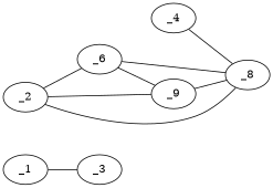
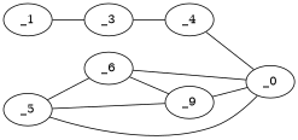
  graph {
    rankdir=LR
    node [x=65 y=51]
    edge [valence=2]
    _1 [x=5 y=62]
    _3 [y=53]
    _4 [y=63]
-   _5 [x=71 label=_2]
+   _5 [x=71]
    _6 [x=84 y=59]
-   _8 [x=127]
+   _8 [x=127 label=_0]
    n7 [label=_9 x=117 y=52]
    _1 -- _3
+   _3 -- _4
    _4 -- _8 [valence=1]
    _5 -- _6
    _5 -- _8 [valence=1]
    _5 -- n7 [valence=1]
    _6 -- _8
    _6 -- n7
    n7 -- _8
  }
